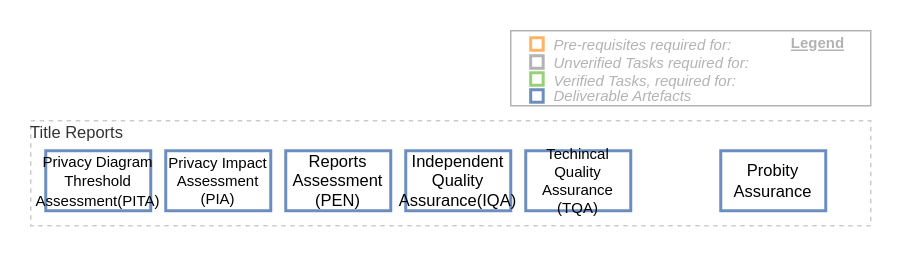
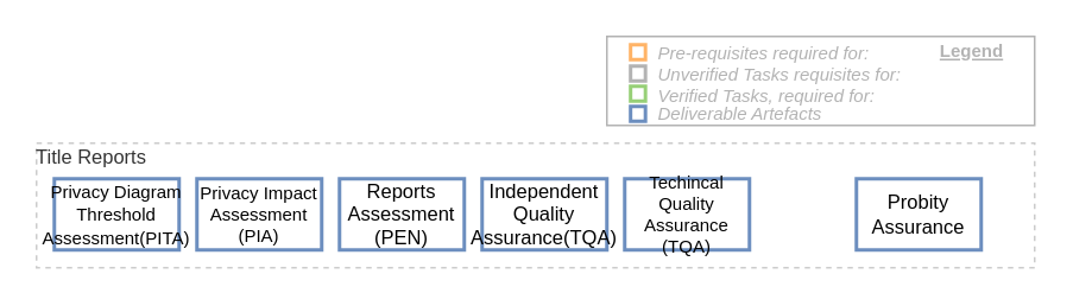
  <mxCell id="0" />
  <mxCell id="1" value="Diagram" parent="0" />
  <mxCell id="2" value="Title Reports" style="rounded=0;whiteSpace=wrap;html=1;shadow=0;glass=0;comic=0;strokeColor=#CCCCCC;fillColor=none;fontSize=11;align=left;fontColor=#333333;recursiveResize=0;container=1;collapsible=0;verticalAlign=top;absoluteArcSize=1;spacing=0;spacingTop=-3;dashed=1;" vertex="1" parent="1"><mxGeometry x="20" y="80" width="560" height="70" as="geometry" /></mxCell>
- <mxCell id="3" value="Independent Quality Assurance(IQA)" style="rounded=0;whiteSpace=wrap;html=1;shadow=0;glass=0;comic=0;strokeColor=#6c8ebf;fontSize=11;align=center;recursiveResize=0;container=1;collapsible=0;fillColor=none;strokeWidth=2;" vertex="1" parent="2"><mxGeometry x="250" y="20" width="70" height="40" as="geometry" /></mxCell>
+ <mxCell id="3" value="Independent Quality Assurance(TQA)" style="rounded=0;whiteSpace=wrap;html=1;shadow=0;glass=0;comic=0;strokeColor=#6c8ebf;fontSize=11;align=center;recursiveResize=0;container=1;collapsible=0;fillColor=none;strokeWidth=2;" vertex="1" parent="2"><mxGeometry x="250" y="20" width="70" height="40" as="geometry" /></mxCell>
  <mxCell id="4" value="Probity Assurance" style="rounded=0;whiteSpace=wrap;html=1;shadow=0;glass=0;comic=0;strokeColor=#6c8ebf;fontSize=11;align=center;recursiveResize=0;container=1;collapsible=0;fillColor=none;strokeWidth=2;" vertex="1" parent="2"><mxGeometry x="460" y="20" width="70" height="40" as="geometry" /></mxCell>
  <mxCell id="5" value="Techincal Quality Assurance (TQA)" style="rounded=0;whiteSpace=wrap;html=1;shadow=0;glass=0;comic=0;strokeColor=#6c8ebf;fontSize=10;align=center;recursiveResize=0;container=1;collapsible=0;fillColor=none;strokeWidth=2;" vertex="1" parent="2"><mxGeometry x="330" y="20" width="70" height="40" as="geometry" /></mxCell>
  <mxCell id="6" value="Privacy Impact&lt;br style=&quot;font-size: 10px;&quot;&gt;Assessment (PIA)" style="rounded=0;whiteSpace=wrap;html=1;shadow=0;glass=0;comic=0;strokeColor=#6c8ebf;fontSize=10;align=center;recursiveResize=0;container=1;collapsible=0;fillColor=none;strokeWidth=2;" vertex="1" parent="2"><mxGeometry x="90" y="20" width="70" height="40" as="geometry" /></mxCell>
  <mxCell id="7" value="&lt;font style=&quot;font-size: 10px&quot;&gt;Privacy Diagram&lt;br&gt;Threshold Assessment(PITA)&lt;/font&gt;" style="rounded=0;whiteSpace=wrap;html=1;shadow=0;glass=0;comic=0;strokeColor=#6c8ebf;fontSize=11;align=center;recursiveResize=0;container=1;collapsible=0;fillColor=none;strokeWidth=2;" vertex="1" parent="2"><mxGeometry x="10" y="20" width="70" height="40" as="geometry" /></mxCell>
  <mxCell id="8" value="Reports Assessment (PEN)" style="rounded=0;whiteSpace=wrap;html=1;shadow=0;glass=0;comic=0;strokeColor=#6c8ebf;fontSize=11;align=center;recursiveResize=0;container=1;collapsible=0;fillColor=none;strokeWidth=2;" vertex="1" parent="2"><mxGeometry x="170" y="20" width="70" height="40" as="geometry" /></mxCell>
  <mxCell id="9" value="Legend" parent="0" />
  <mxCell id="10" value="" style="rounded=0;whiteSpace=wrap;html=1;fontSize=10;align=left;container=1;collapsible=0;fontColor=#B3B3B3;strokeColor=#B3B3B3;" vertex="1" parent="9"><mxGeometry x="340" y="20" width="240" height="50" as="geometry" /></mxCell>
  <mxCell id="11" value="" style="whiteSpace=wrap;html=1;aspect=fixed;fillColor=none;fontSize=10;align=left;fontStyle=2;strokeWidth=2;strokeColor=#FFB366;" vertex="1" parent="10"><mxGeometry x="13.294" y="4.667" width="8.333" height="8.333" as="geometry" /></mxCell>
  <mxCell id="12" value="" style="whiteSpace=wrap;html=1;aspect=fixed;fillColor=none;fontSize=10;align=left;fontStyle=2;strokeWidth=2;strokeColor=#97D077;" vertex="1" parent="10"><mxGeometry x="13.294" y="28" width="8.333" height="8.333" as="geometry" /></mxCell>
  <mxCell id="13" value="" style="whiteSpace=wrap;html=1;aspect=fixed;strokeColor=#6c8ebf;fontSize=10;align=left;fontStyle=2;strokeWidth=2;fillColor=none;" vertex="1" parent="10"><mxGeometry x="13.294" y="39.333" width="8.333" height="8.333" as="geometry" /></mxCell>
  <mxCell id="14" value="Pre-requisites required for:" style="text;html=1;strokeColor=none;fillColor=none;align=left;verticalAlign=middle;whiteSpace=wrap;rounded=0;fontSize=10;fontStyle=2;fontColor=#B3B3B3;" vertex="1" parent="10"><mxGeometry x="26.595" y="4.667" width="213.405" height="8.333" as="geometry" /></mxCell>
  <mxCell id="15" value="Verified Tasks, required for:" style="text;html=1;strokeColor=none;fillColor=none;align=left;verticalAlign=middle;whiteSpace=wrap;rounded=0;fontSize=10;fontStyle=2;fontColor=#B3B3B3;" vertex="1" parent="10"><mxGeometry x="26.59" y="30" width="213.41" height="6.33" as="geometry" /></mxCell>
  <mxCell id="16" value="Deliverable Artefacts" style="text;html=1;strokeColor=none;fillColor=none;align=left;verticalAlign=middle;whiteSpace=wrap;rounded=0;fontSize=10;fontStyle=2;fontColor=#B3B3B3;" vertex="1" parent="10"><mxGeometry x="26.595" y="39.333" width="213.405" height="8.333" as="geometry" /></mxCell>
  <mxCell id="17" value="Legend" style="text;html=1;strokeColor=none;fillColor=none;align=center;verticalAlign=middle;whiteSpace=wrap;rounded=0;fontSize=10;fontStyle=5;fontColor=#B3B3B3;" vertex="1" parent="10"><mxGeometry x="180" width="50" height="16.67" as="geometry" /></mxCell>
  <mxCell id="18" value="" style="whiteSpace=wrap;html=1;aspect=fixed;fontSize=10;align=left;fontStyle=2;strokeWidth=2;fontColor=#333333;fillColor=none;strokeColor=#B3B3B3;" vertex="1" parent="10"><mxGeometry x="13.294" y="16.667" width="8.333" height="8.333" as="geometry" /></mxCell>
- <mxCell id="19" value="Unverified Tasks required for:" style="text;html=1;strokeColor=none;fillColor=none;align=left;verticalAlign=middle;whiteSpace=wrap;rounded=0;fontSize=10;fontStyle=2;fontColor=#B3B3B3;" vertex="1" parent="10"><mxGeometry x="26.595" y="16.667" width="213.405" height="8.333" as="geometry" /></mxCell>
+ <mxCell id="19" value="Unverified Tasks requisites for:" style="text;html=1;strokeColor=none;fillColor=none;align=left;verticalAlign=middle;whiteSpace=wrap;rounded=0;fontSize=10;fontStyle=2;fontColor=#B3B3B3;" vertex="1" parent="10"><mxGeometry x="26.595" y="16.667" width="213.405" height="8.333" as="geometry" /></mxCell>
  <mxCell id="20" value="Title/Diagram" parent="0" />
